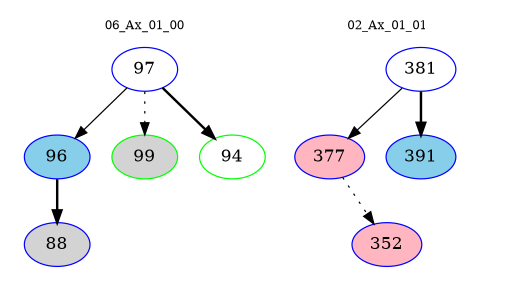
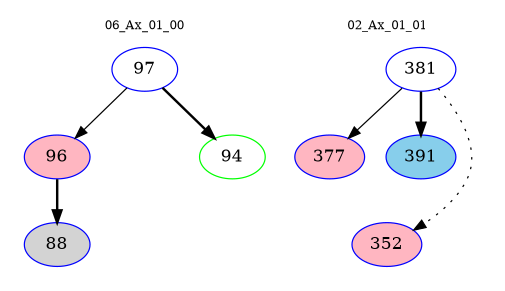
  digraph {
    node [color=blue fillcolor=white style=filled]
    edge [color=black style=bold]
    n1 [label=97]
-   n2 [fillcolor=skyblue label=96]
-   n3 [color=green fillcolor=lightgrey label=99]
+   n2 [fillcolor=lightpink label=96]
    n4 [color=green label=94]
    n5 [fillcolor=lightgrey label=88]
    n6 [label=381]
    n7 [fillcolor=lightpink label=377]
    n8 [fillcolor=skyblue label=391]
    n9 [fillcolor=lightpink label=352]
    subgraph cluster_1 {
      color=white
      fontsize=10
      label="06_Ax_01_00"
      n1
      n2
-     n3
      n4
      n5
    }
    subgraph cluster_2 {
      color=white
      fontsize=10
      label="02_Ax_01_01"
      n6
      n7
      n8
      n9
    }
    n1 -> n2 [style=solid]
-   n1 -> n3 [style=dotted]
    n1 -> n4
    n2 -> n5
    n6 -> n7 [style=solid]
    n6 -> n8
-   n7 -> n9 [style=dotted]
+   n6 -> n9 [style=dotted]
  }
